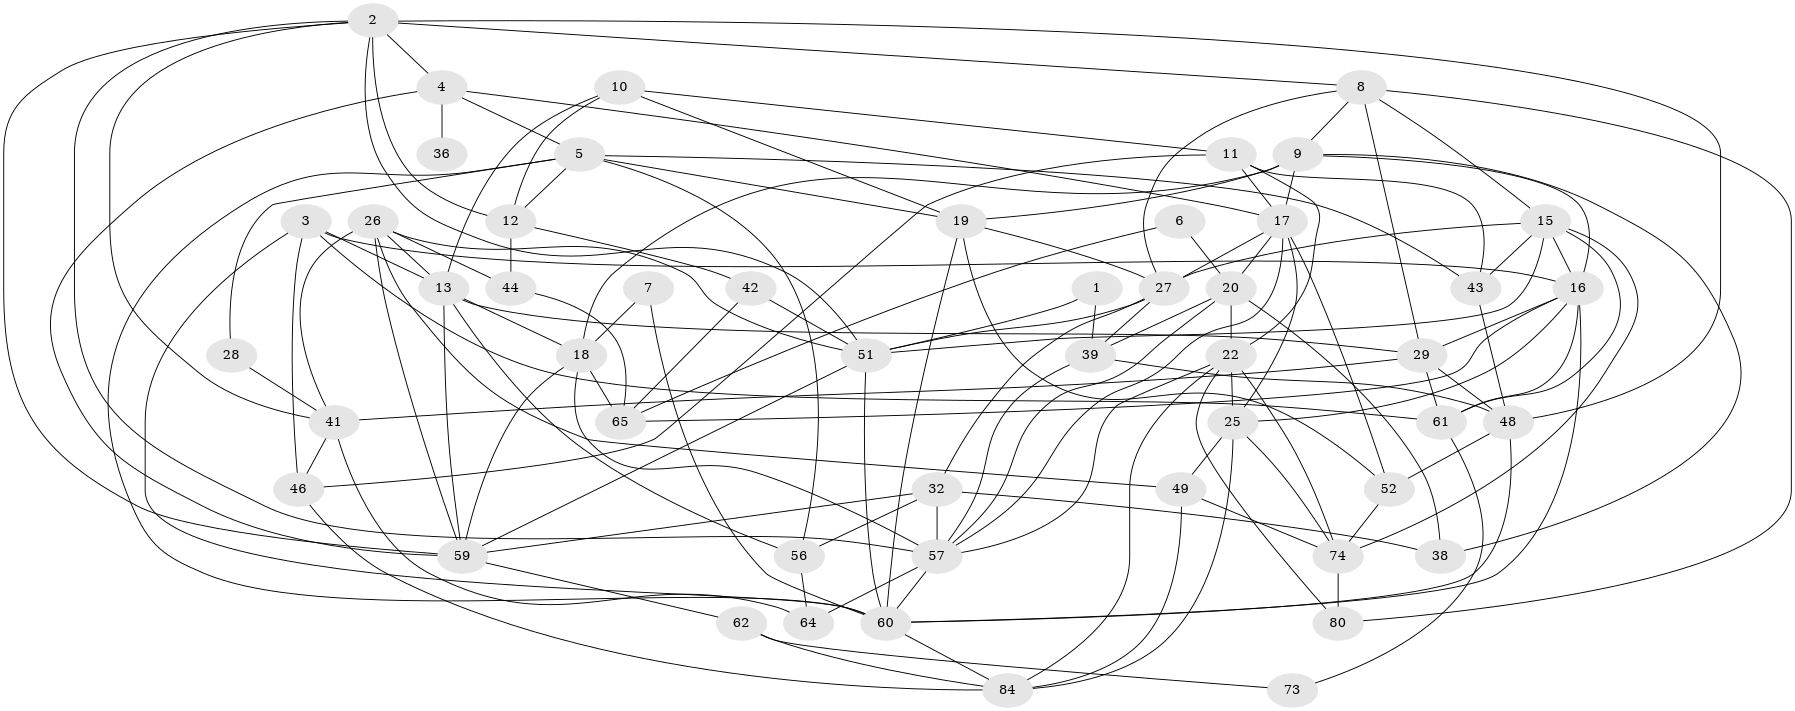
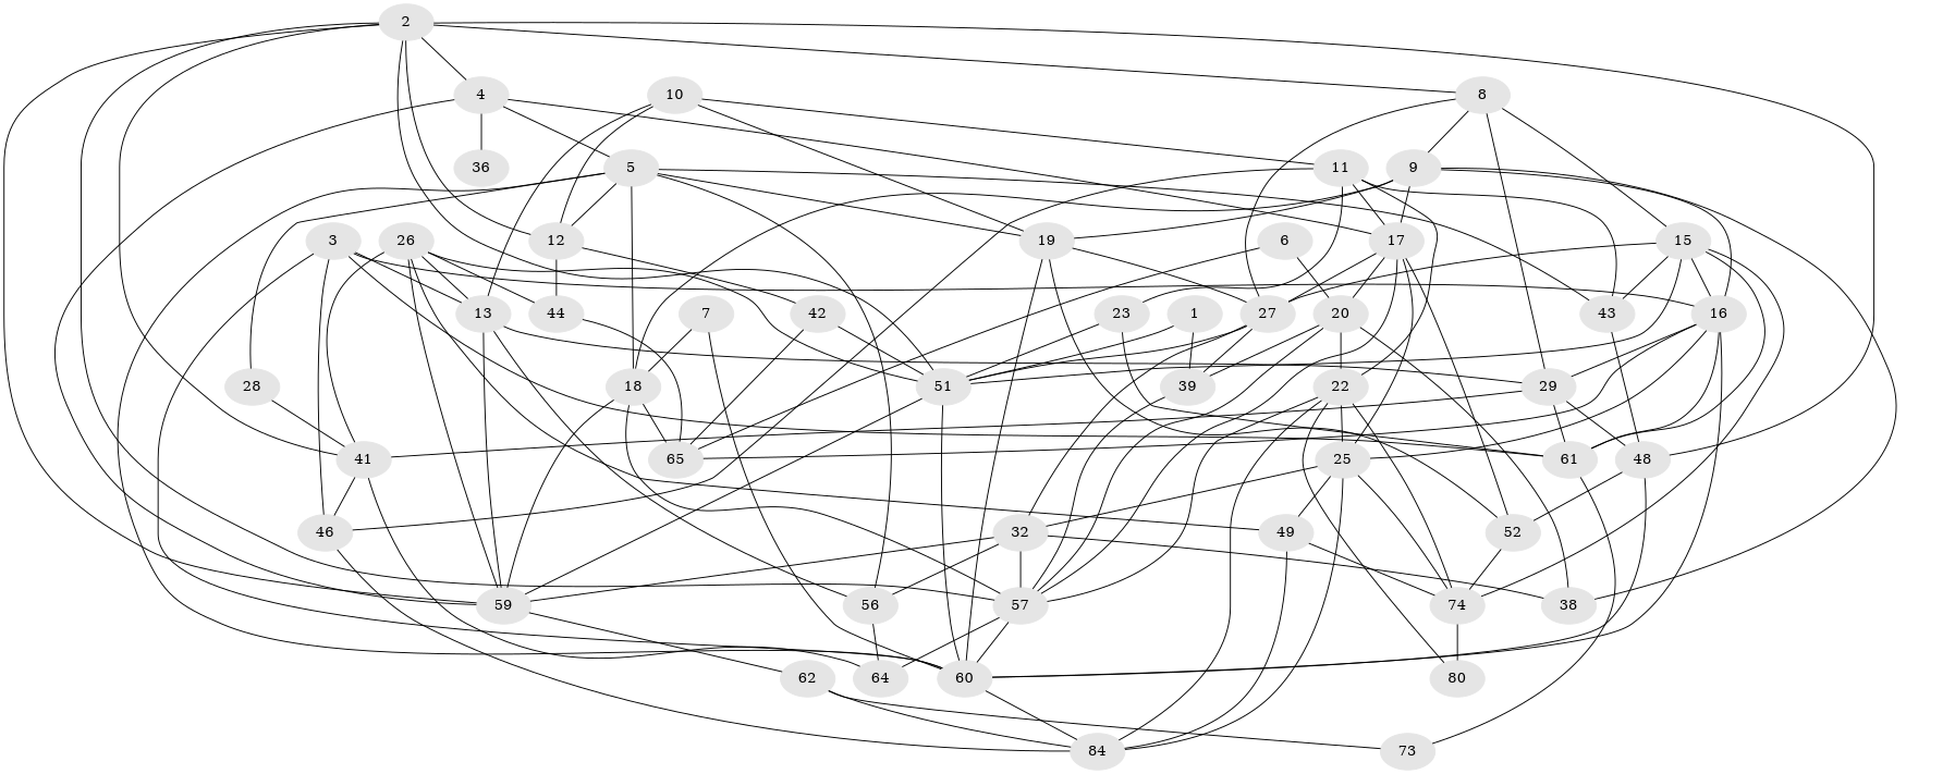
  graph {
    node [color=gray90 style=filled]
    39 [super="+67"]
    48 [super="+53"]
    57 [super="+66"]
    1
    51 [super="+63"]
    59 [super="+76"]
    60 [super="+85"]
    2 [super="+35"]
    4 [super="+50"]
    8 [super="+21"]
    12 [super="+24"]
    41 [super="+82"]
    5 [super="+33"]
    17 [super="+47"]
    36
    9 [super="+78"]
    15 [super="+54"]
    27 [super="+37"]
    29 [super="+71"]
    80
    42
    44 [super="+45"]
    46 [super="+75"]
    64
    52 [super="+86"]
    62
    13 [super="+58"]
    56 [super="+77"]
    18 [super="+40"]
    3
    16 [super="+38"]
    61 [super="+79"]
    65
    25 [super="+30"]
    84
    73
    19 [super="+81"]
    28
    43
    20 [super="+34"]
    n41 [label=38]
    22 [super="+69"]
    6
    7
    74 [super="+83"]
    32 [super="+70"]
    10 [super="+31"]
    11 [super="+14"]
+   23
    49 [super="+72"]
    26 [super="+55"]
-   39 -- 48
    39 -- 57
    48 -- 60
    48 -- 52
    57 -- 60
    57 -- 64
    1 -- 39
    1 -- 51
    51 -- 59
    51 -- 60
    59 -- 62
    60 -- 84
    2 -- 48
    2 -- 57
    2 -- 51
    2 -- 59
    2 -- 4
    2 -- 8
    2 -- 12
    2 -- 41
    4 -- 59
    4 -- 5
    4 -- 17
    4 -- 36
    8 -- 9
    8 -- 15
    8 -- 27
    8 -- 29
-   8 -- 80
    12 -- 42
    12 -- 44
    41 -- 46
    41 -- 64
    5 -- 60
    5 -- 12
    5 -- 56
    5 -- 19
    5 -- 28
    5 -- 43
    17 -- 57
    17 -- 27
    17 -- 52
    17 -- 25
    17 -- 20
    9 -- 17
    9 -- 18 [weight=2]
    9 -- 16
    9 -- 19
    9 -- n41
    15 -- 51
    15 -- 27
    15 -- 16
    15 -- 61
    15 -- 43
    15 -- 74
    27 -- 39
    27 -- 51
    27 -- 32
    29 -- 48
    29 -- 41
    29 -- 61
    42 -- 51
    42 -- 65
    44 -- 65
    46 -- 84
    52 -- 74
    62 -- 84
    62 -- 73
    13 -- 59
    13 -- 29
    13 -- 56
-   13 -- 18
+   5 -- 18
    56 -- 64
    18 -- 57
    18 -- 59
    18 -- 65
    3 -- 60
    3 -- 46
    3 -- 13
    3 -- 16
    3 -- 61
    16 -- 60
    16 -- 29
    16 -- 61
    16 -- 65
    16 -- 25
    61 -- 73
    25 -- 84
    25 -- 74
+   25 -- 32
    25 -- 49
    19 -- 60
    19 -- 27
    19 -- 52
    28 -- 41
    43 -- 48
    20 -- 39
    20 -- 57
    20 -- n41
    20 -- 22
    22 -- 57
    22 -- 80
    22 -- 25
    22 -- 84
    22 -- 74
    6 -- 65
    6 -- 20
    7 -- 60
    7 -- 18
    74 -- 80
    32 -- 57
    32 -- 59
    32 -- 56
    32 -- n41
    10 -- 12
    10 -- 13
    10 -- 19
    10 -- 11
    11 -- 17
    11 -- 46
    11 -- 43
    11 -- 22
+   11 -- 23
+   23 -- 51
+   23 -- 61
    49 -- 84
    49 -- 74
    26 -- 51
    26 -- 59
    26 -- 41
    26 -- 44
    26 -- 13
    26 -- 49
  }
